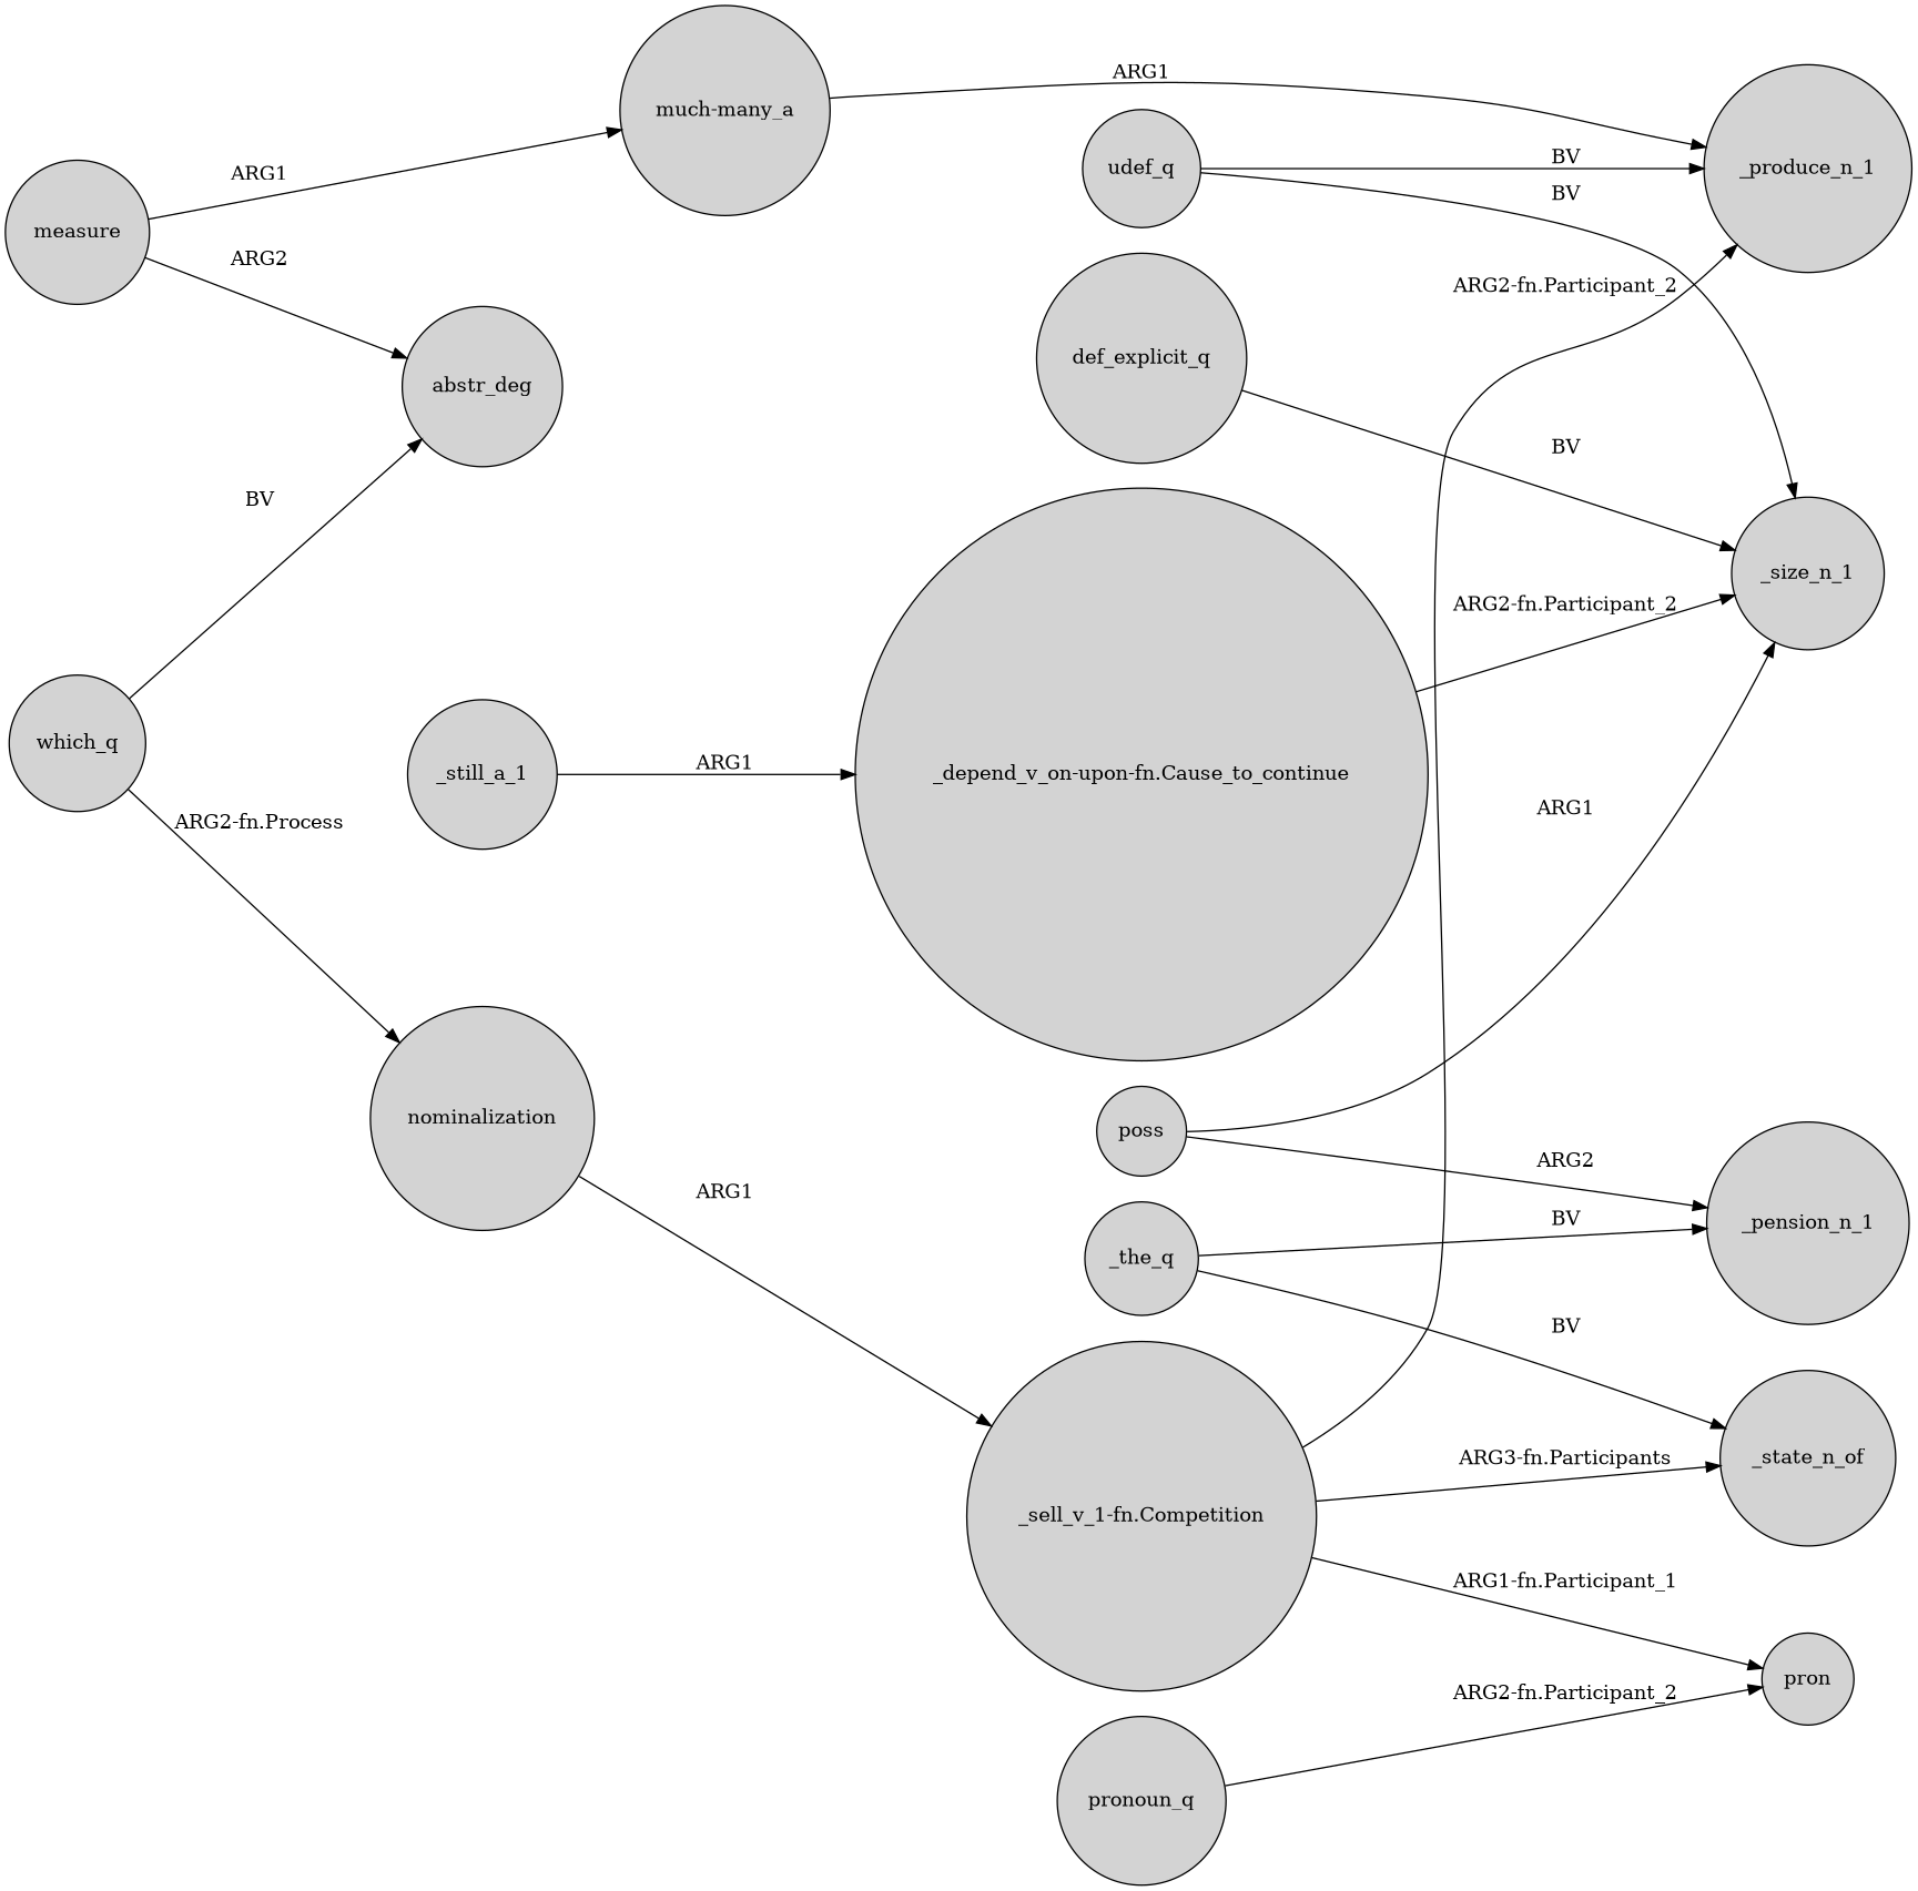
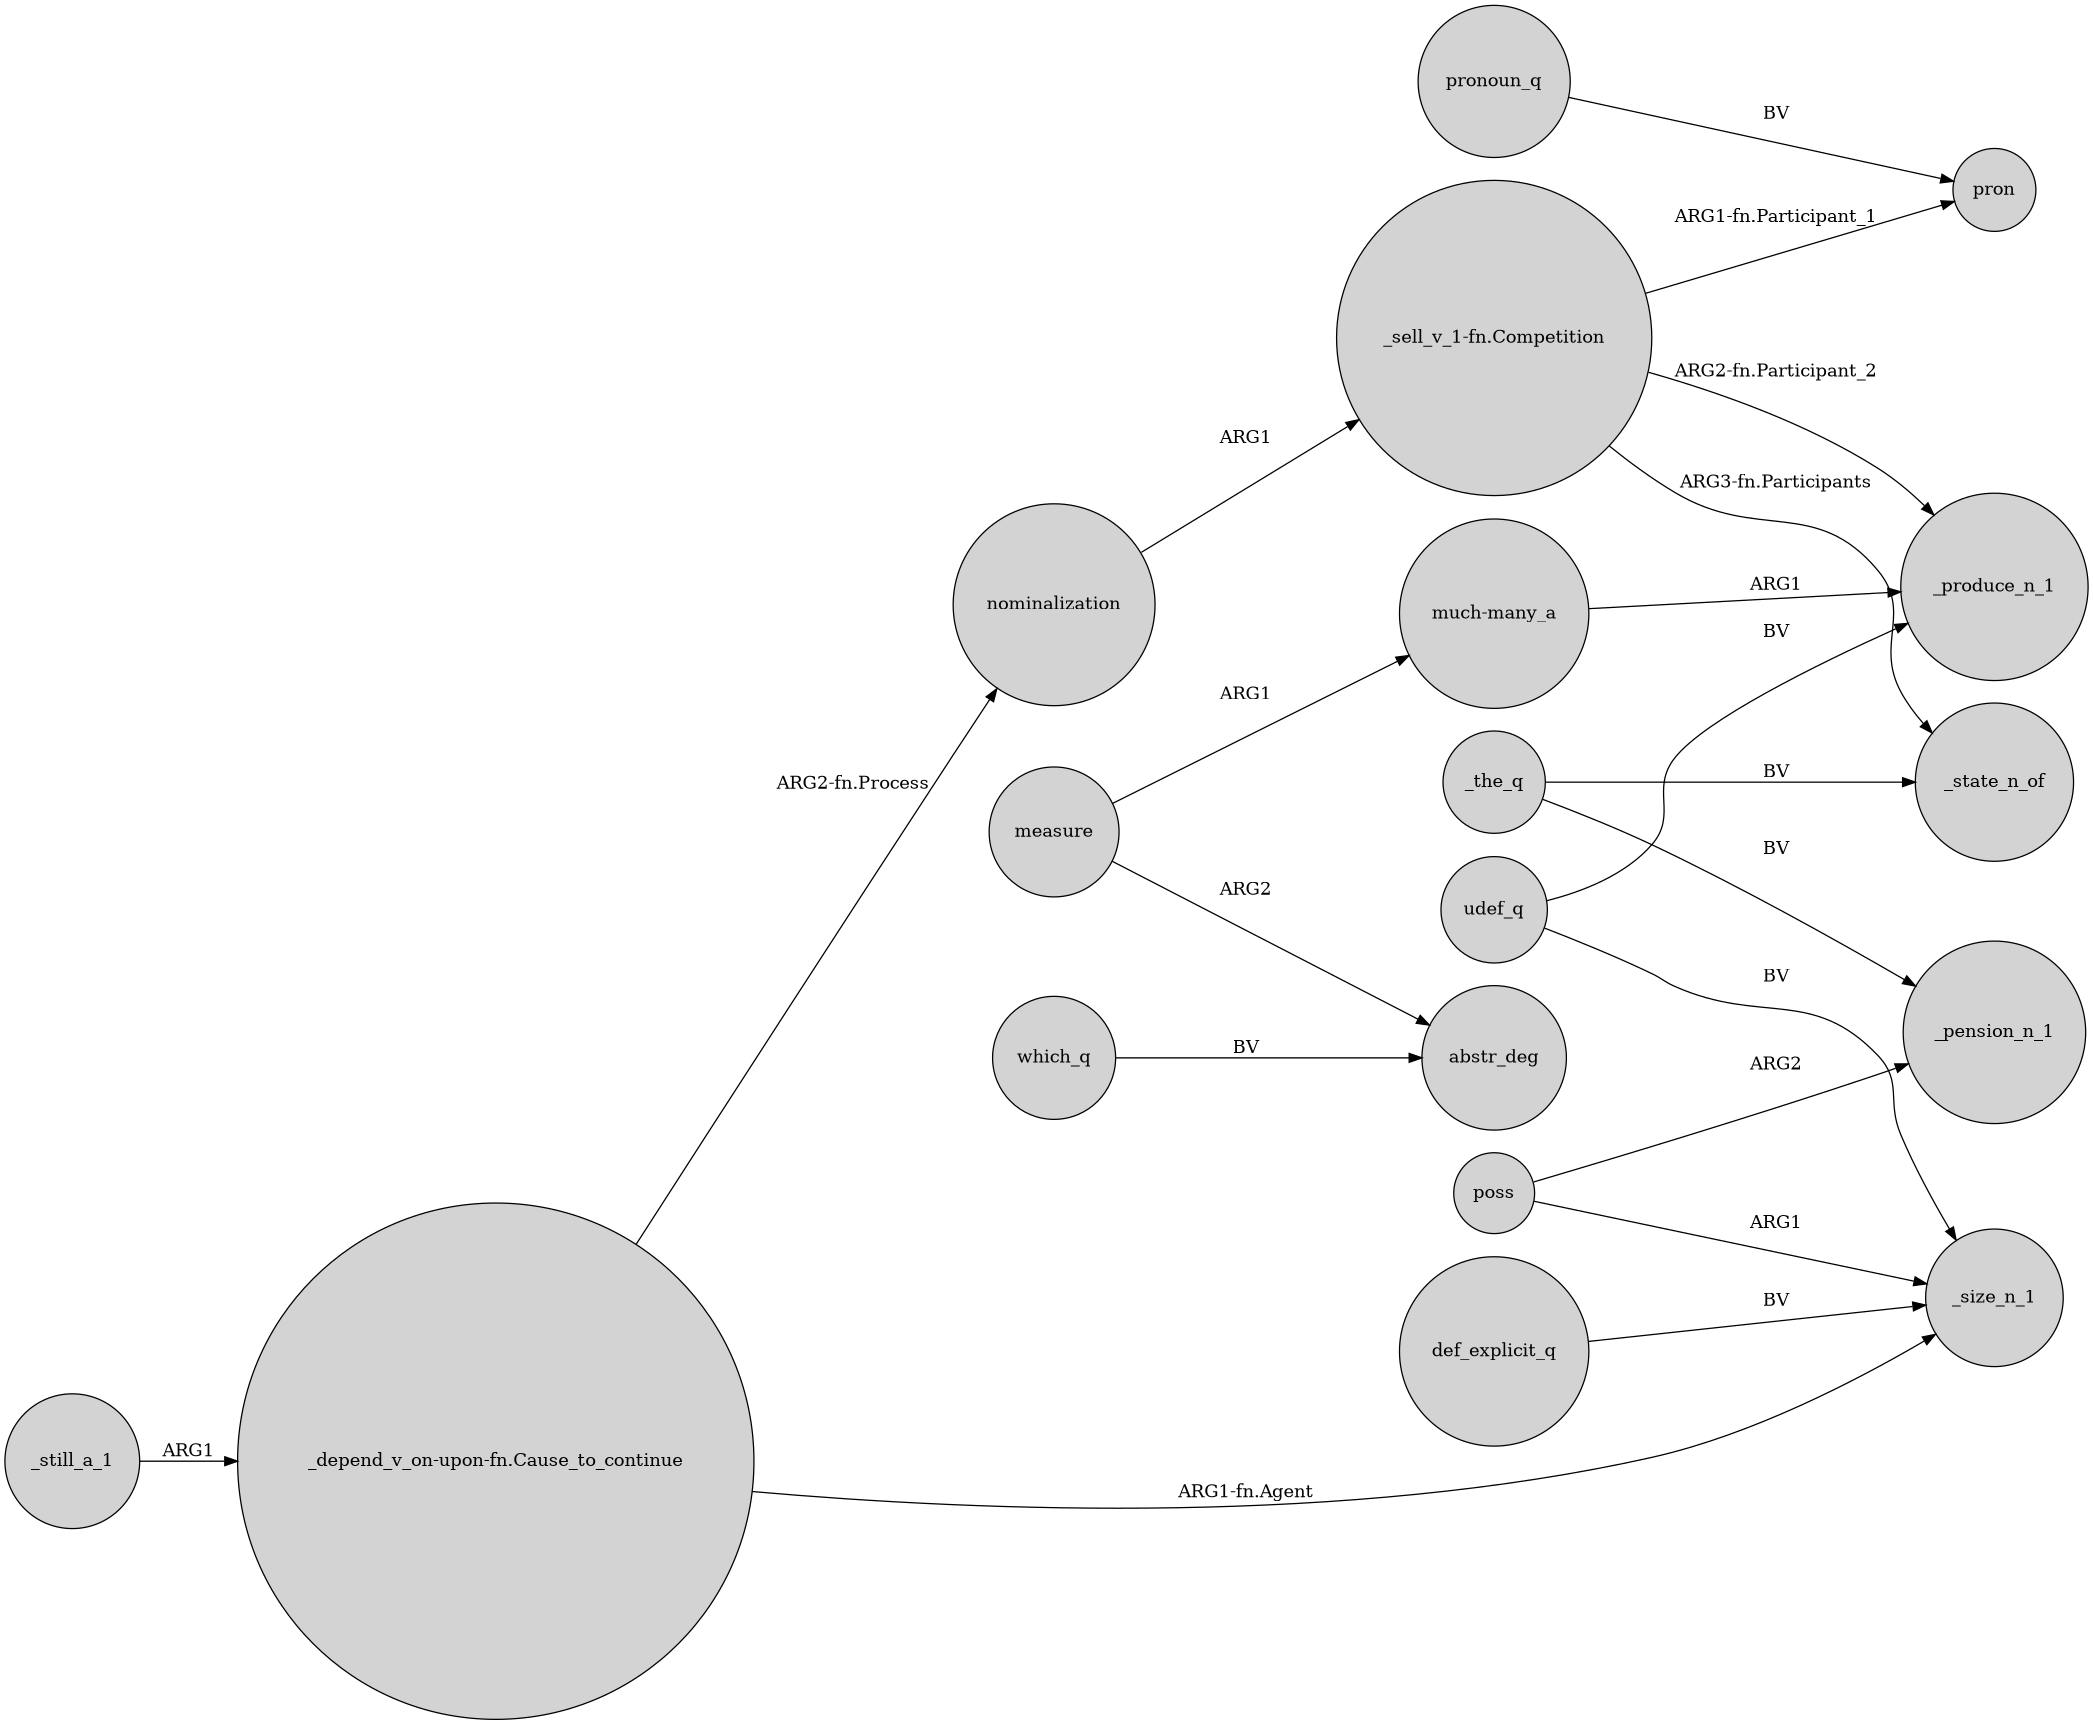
  digraph {
    rankdir=LR
    node [shape=circle style=filled]
    measure
    "much-many_a"
    abstr_deg
    _produce_n_1
    nominalization
    "_sell_v_1-fn.Competition"
    _state_n_of
    pron
    _the_q
    _pension_n_1
    udef_q
    _size_n_1
    "_depend_v_on-upon-fn.Cause_to_continue"
    pronoun_q
    which_q
    poss
    _still_a_1
    def_explicit_q
    measure -> "much-many_a" [label=ARG1]
    measure -> abstr_deg [label=ARG2]
    "much-many_a" -> _produce_n_1 [label=ARG1]
    nominalization -> "_sell_v_1-fn.Competition" [label=ARG1]
    "_sell_v_1-fn.Competition" -> _produce_n_1 [label="ARG2-fn.Participant_2"]
    "_sell_v_1-fn.Competition" -> _state_n_of [label="ARG3-fn.Participants"]
    "_sell_v_1-fn.Competition" -> pron [label="ARG1-fn.Participant_1"]
    _the_q -> _state_n_of [label=BV]
    _the_q -> _pension_n_1 [label=BV]
    udef_q -> _produce_n_1 [label=BV]
    udef_q -> _size_n_1 [label=BV]
-   which_q -> nominalization [label="ARG2-fn.Process"]
-   "_depend_v_on-upon-fn.Cause_to_continue" -> _size_n_1 [label="ARG2-fn.Participant_2"]
-   pronoun_q -> pron [label="ARG2-fn.Participant_2"]
+   "_depend_v_on-upon-fn.Cause_to_continue" -> nominalization [label="ARG2-fn.Process"]
+   "_depend_v_on-upon-fn.Cause_to_continue" -> _size_n_1 [label="ARG1-fn.Agent"]
+   pronoun_q -> pron [label=BV]
    which_q -> abstr_deg [label=BV]
    poss -> _pension_n_1 [label=ARG2]
    poss -> _size_n_1 [label=ARG1]
    _still_a_1 -> "_depend_v_on-upon-fn.Cause_to_continue" [label=ARG1]
    def_explicit_q -> _size_n_1 [label=BV]
  }
